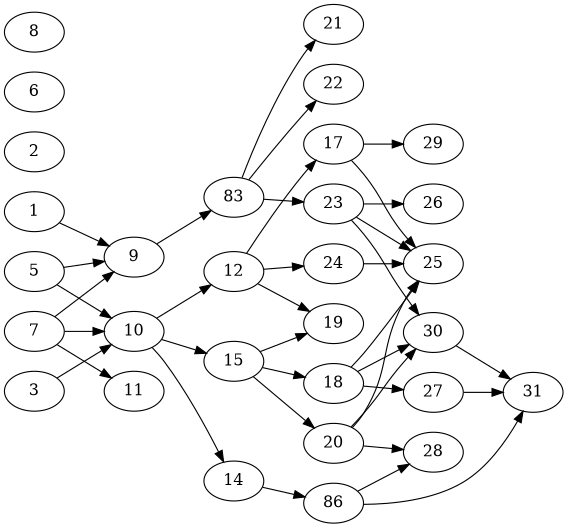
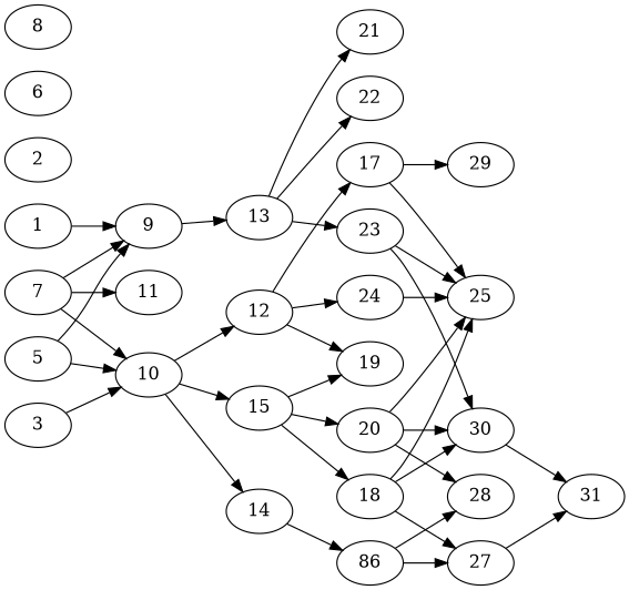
  digraph {
    rankdir=LR
    node [alpha=0.10]
    1 [alpha=0.20 expect_size=1835561730280411]
    9 [alpha=0.01 expect_size=1190552096696159232]
-   13 [expect_size=7196803279704353 label=83]
+   13 [expect_size=7196803279704353]
    23 [alpha=0.13 expect_size=31467604122895408]
    21 [alpha=0.18 expect_size=10829269586042862]
    22 [alpha=0.04 expect_size=132905001116938272768]
    2 [expect_size=135155361659220992]
    3 [alpha=0.16 expect_size=24736448938770432000]
    10 [alpha=0.18 expect_size=6955665149735943]
    12 [alpha=0.11 expect_size=306887017107770880]
    14 [alpha=0.17 expect_size=723335409613358080]
    15 [alpha=0.20 expect_size=1937586128366472265728]
    17 [alpha=0.13 expect_size=1609812351546319104]
    19 [alpha=0.03 expect_size=1038541848294981632000]
    24 [alpha=0.09 expect_size=583072383962886176768]
    n16 [alpha=0.07 expect_size=954641103598911488000 label=86]
    18 [alpha=0.07 expect_size=24731972370586208]
    20 [alpha=0.17 expect_size=475583006902707027968]
    5 [alpha=0.04 expect_size=23054963873454984]
    6 [alpha=0.16 expect_size=5362404005963412]
    7 [alpha=0.15 expect_size=324497017923436544000]
    11 [alpha=0.02 expect_size=1886007603684937728]
    8 [alpha=0.05 expect_size=1128806782735755]
    25 [expect_size=2147073555727021768704]
    30 [alpha=0.07 expect_size=435294031727381056]
-   26 [alpha=0.01 expect_size=364622297086233472]
    29 [alpha=0.12 expect_size=155262095153445208064]
    27 [expect_size=2095549235578535936000]
    28 [alpha=0.15 expect_size=8307090087371383]
    31 [alpha=0.09 expect_size=1645538295279425421312]
    1 -> 9
    9 -> 13
    13 -> 23
    13 -> 21
    13 -> 22
    23 -> 25
    23 -> 30
-   23 -> 26
    3 -> 10
    10 -> 12
    10 -> 14
    10 -> 15
    12 -> 17
    12 -> 19
    12 -> 24
    14 -> n16
    15 -> 19
    15 -> 18
    15 -> 20
    17 -> 25
    17 -> 29
    24 -> 25
-   n16 -> 31
+   n16 -> 27
    n16 -> 28
    18 -> 25
    18 -> 30
    18 -> 27
    20 -> 25
    20 -> 30
    20 -> 28
    5 -> 9
    5 -> 10
    7 -> 9
    7 -> 10
    7 -> 11
    30 -> 31
    27 -> 31
  }
